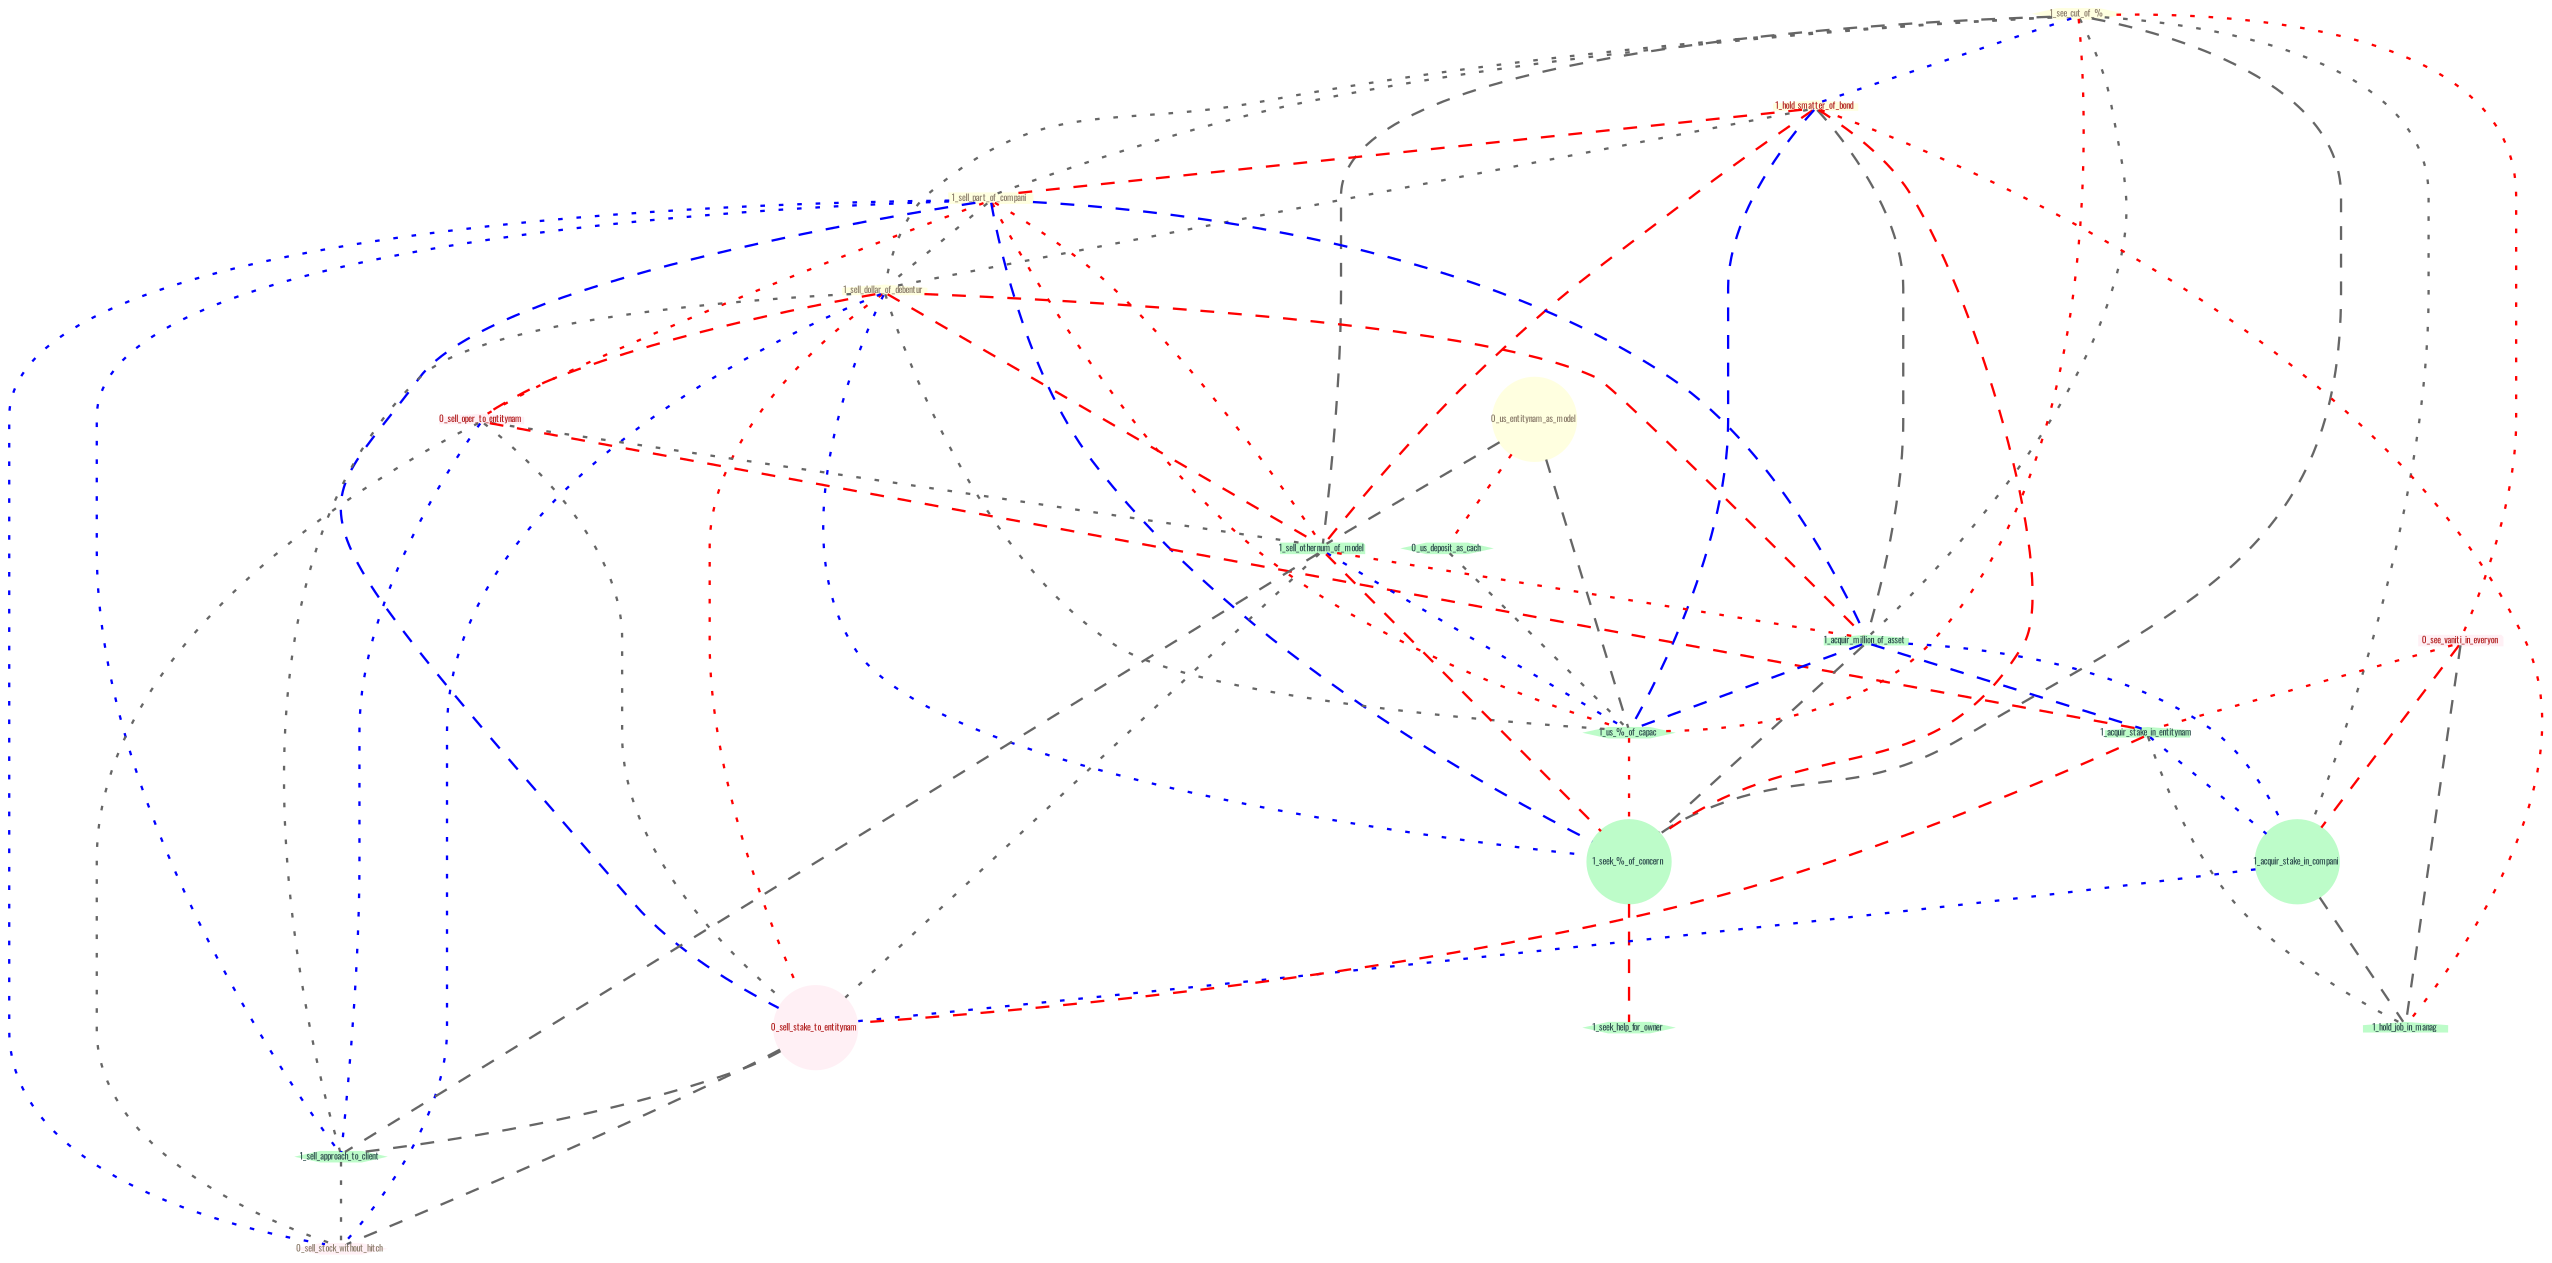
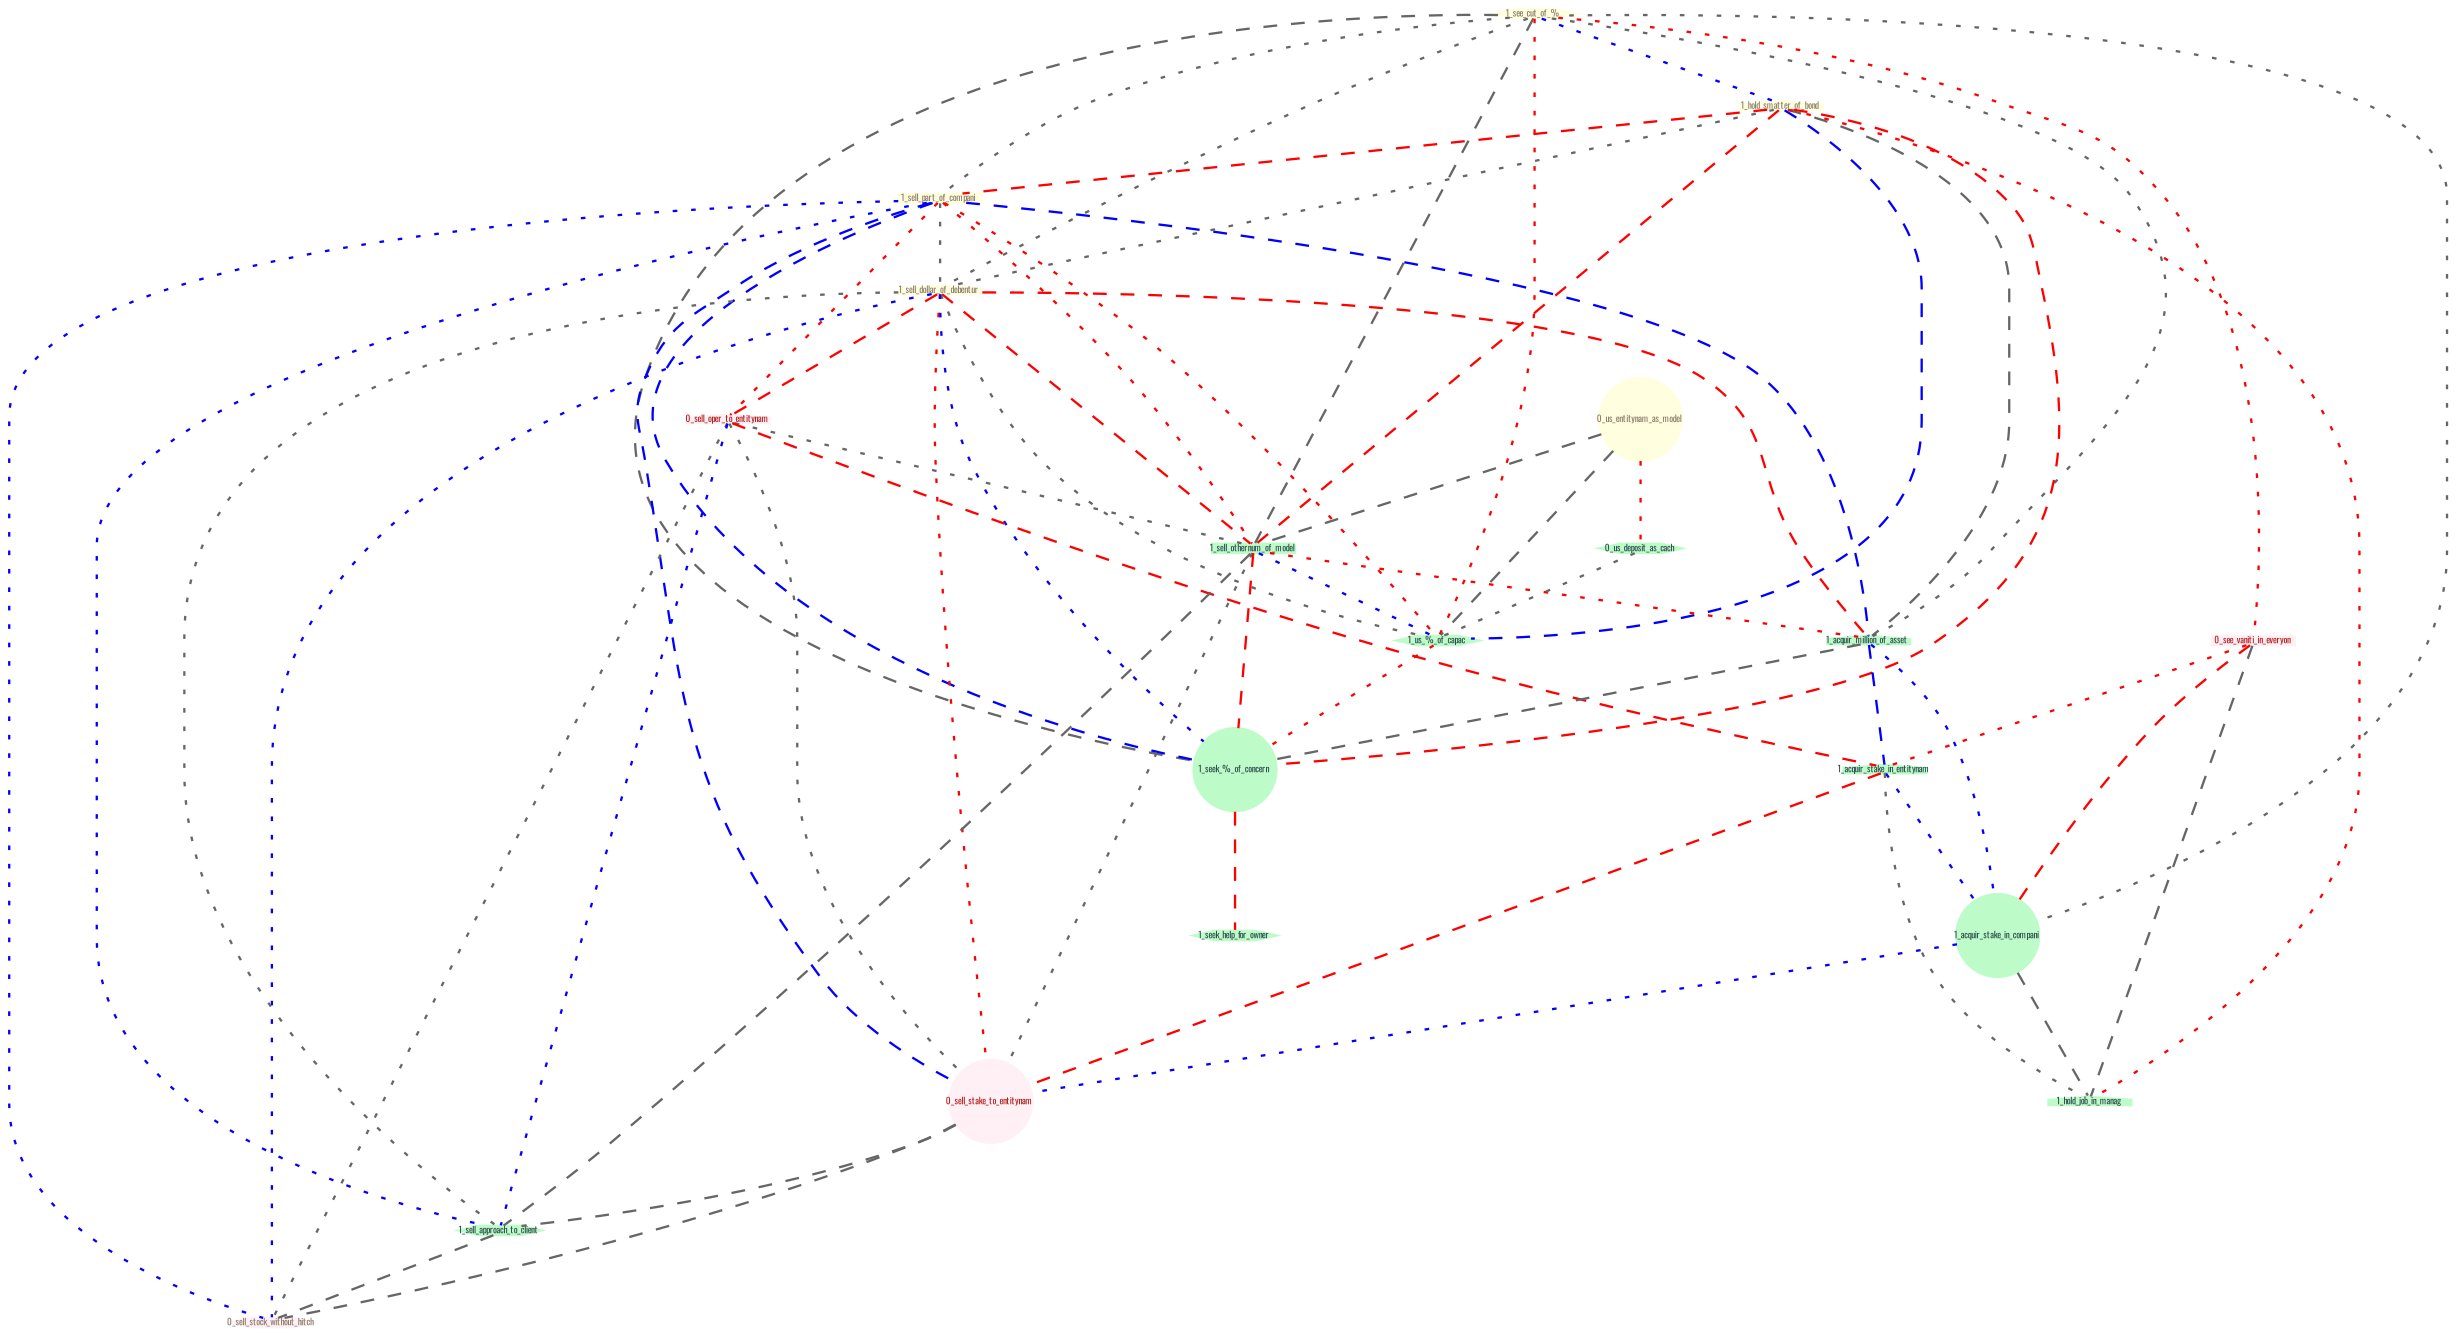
  graph {
    fontname=Oswald
    node [color="#BDFCC9" fixedsize=true fontcolor="#2f4f4f" fontname=Oswald fontsize=4 shape=hexagon style=filled]
    edge [color=gray40 fontname=Oswald style=dotted w=1]
    "1_see_cut_of_% " [color="#ffffe0" fontcolor="#8b7d6b" height=.06 width=.5]
    "0_us_entitynam_as_model " [color="#ffffe0" fontcolor="#8b7d6b" height=.06 shape=circle width=.5]
-   "1_hold_smatter_of_bond " [color="#ffffe0" fontcolor="#b22222" height=.06 shape=house width=.5]
+   "1_hold_smatter_of_bond " [color="#ffffe0" fontcolor="#8b7d6b" height=.06 shape=house width=.5]
    "1_sell_part_of_compani " [color="#ffffe0" fontcolor="#8b7d6b" height=.06 shape=note width=.5]
    "1_sell_dollar_of_debentur " [color="#ffffe0" fontcolor="#8b7d6b" height=.06 shape=house width=.5]
    "0_sell_oper_to_entitynam " [color="#fff0f5" fontcolor="#b22222" height=.06 shape=house width=.5]
    "0_see_vaniti_in_everyon " [color="#fff0f5" fontcolor="#b22222" height=.06 shape=note width=.5]
    "0_sell_stake_to_entitynam " [color="#fff0f5" fontcolor="#b22222" height=.06 shape=circle width=.5]
    "0_sell_stock_without_hitch " [color="#fff0f5" fontcolor="#8b7d6b" height=.06 width=.5]
    "1_sell_othernum_of_model " [height=.06 shape=note width=.5]
    "1_acquir_million_of_asset " [height=.06 shape=house width=.5]
    "1_us_%_of_capac " [height=.06 width=.5]
    "1_seek_%_of_concern " [height=.06 shape=circle width=.5]
    "1_acquir_stake_in_compani " [height=.06 shape=circle width=.5]
    "0_us_deposit_as_cach " [height=.06 width=.5]
    "1_hold_job_in_manag " [height=.06 shape=house width=.5]
    "1_sell_approach_to_client " [height=.06 width=.5]
    "1_acquir_stake_in_entitynam " [height=.06 shape=house width=.5]
    "1_seek_help_for_owner " [height=.06 width=.5]
    subgraph sub_1 {
      "1_see_cut_of_% "
      "0_us_entitynam_as_model "
      "1_hold_smatter_of_bond "
      "1_sell_part_of_compani "
      "1_sell_dollar_of_debentur "
    }
    subgraph sub_2 {
      "0_sell_oper_to_entitynam "
      "0_see_vaniti_in_everyon "
      "0_sell_stake_to_entitynam "
      "0_sell_stock_without_hitch "
    }
    "1_see_cut_of_% " -- "1_hold_smatter_of_bond " [color=blue]
    "1_see_cut_of_% " -- "1_sell_part_of_compani "
    "1_see_cut_of_% " -- "1_sell_dollar_of_debentur "
    "1_see_cut_of_% " -- "0_see_vaniti_in_everyon " [color=red]
    "1_see_cut_of_% " -- "1_sell_othernum_of_model " [style=dashed]
    "1_see_cut_of_% " -- "1_acquir_million_of_asset "
    "1_see_cut_of_% " -- "1_us_%_of_capac " [color=red]
    "1_see_cut_of_% " -- "1_seek_%_of_concern " [style=dashed]
    "1_see_cut_of_% " -- "1_acquir_stake_in_compani "
    "0_us_entitynam_as_model " -- "1_sell_othernum_of_model " [style=dashed]
    "0_us_entitynam_as_model " -- "1_us_%_of_capac " [style=dashed]
    "0_us_entitynam_as_model " -- "0_us_deposit_as_cach " [color=red w=2]
    "1_hold_smatter_of_bond " -- "1_sell_part_of_compani " [color=red style=dashed]
    "1_hold_smatter_of_bond " -- "1_sell_dollar_of_debentur "
    "1_hold_smatter_of_bond " -- "1_sell_othernum_of_model " [color=red style=dashed]
    "1_hold_smatter_of_bond " -- "1_acquir_million_of_asset " [style=dashed]
    "1_hold_smatter_of_bond " -- "1_us_%_of_capac " [color=blue style=dashed]
    "1_hold_smatter_of_bond " -- "1_seek_%_of_concern " [color=red style=dashed]
    "1_hold_smatter_of_bond " -- "1_hold_job_in_manag " [color=red]
    "1_sell_part_of_compani " -- "1_sell_dollar_of_debentur " [w=2]
    "1_sell_part_of_compani " -- "0_sell_oper_to_entitynam " [color=red]
    "1_sell_part_of_compani " -- "0_sell_stake_to_entitynam " [color=blue style=dashed]
    "1_sell_part_of_compani " -- "0_sell_stock_without_hitch " [color=blue]
    "1_sell_part_of_compani " -- "1_sell_othernum_of_model " [color=red w=2]
    "1_sell_part_of_compani " -- "1_acquir_million_of_asset " [color=blue style=dashed]
    "1_sell_part_of_compani " -- "1_us_%_of_capac " [color=red]
    "1_sell_part_of_compani " -- "1_seek_%_of_concern " [color=blue style=dashed]
    "1_sell_part_of_compani " -- "1_sell_approach_to_client " [color=blue]
    "1_sell_dollar_of_debentur " -- "0_sell_oper_to_entitynam " [color=red style=dashed]
    "1_sell_dollar_of_debentur " -- "0_sell_stake_to_entitynam " [color=red]
    "1_sell_dollar_of_debentur " -- "0_sell_stock_without_hitch " [color=blue]
    "1_sell_dollar_of_debentur " -- "1_sell_othernum_of_model " [color=red style=dashed w=2]
    "1_sell_dollar_of_debentur " -- "1_acquir_million_of_asset " [color=red style=dashed]
    "1_sell_dollar_of_debentur " -- "1_us_%_of_capac "
    "1_sell_dollar_of_debentur " -- "1_seek_%_of_concern " [color=blue]
    "1_sell_dollar_of_debentur " -- "1_sell_approach_to_client "
    "0_sell_oper_to_entitynam " -- "0_sell_stake_to_entitynam " [w=3]
    "0_sell_oper_to_entitynam " -- "0_sell_stock_without_hitch "
    "0_sell_oper_to_entitynam " -- "1_sell_othernum_of_model "
    "0_sell_oper_to_entitynam " -- "1_sell_approach_to_client " [color=blue w=2]
    "0_sell_oper_to_entitynam " -- "1_acquir_stake_in_entitynam " [color=red style=dashed]
    "0_see_vaniti_in_everyon " -- "1_acquir_stake_in_compani " [color=red style=dashed]
    "0_see_vaniti_in_everyon " -- "1_hold_job_in_manag " [style=dashed]
    "0_see_vaniti_in_everyon " -- "1_acquir_stake_in_entitynam " [color=red]
    "0_sell_stake_to_entitynam " -- "0_sell_stock_without_hitch " [style=dashed]
    "0_sell_stake_to_entitynam " -- "1_sell_approach_to_client " [style=dashed w=2]
    "1_sell_othernum_of_model " -- "0_sell_stake_to_entitynam "
    "1_sell_othernum_of_model " -- "1_acquir_million_of_asset " [color=red]
    "1_sell_othernum_of_model " -- "1_us_%_of_capac " [color=blue]
    "1_sell_othernum_of_model " -- "1_seek_%_of_concern " [color=red style=dashed]
    "1_sell_othernum_of_model " -- "1_sell_approach_to_client " [style=dashed]
-   "1_acquir_million_of_asset " -- "1_us_%_of_capac " [color=blue style=dashed]
    "1_acquir_million_of_asset " -- "1_seek_%_of_concern " [style=dashed]
    "1_acquir_million_of_asset " -- "1_acquir_stake_in_compani " [color=blue]
    "1_acquir_million_of_asset " -- "1_acquir_stake_in_entitynam " [color=blue style=dashed]
    "1_us_%_of_capac " -- "1_seek_%_of_concern " [color=red w=2]
    "1_seek_%_of_concern " -- "1_seek_help_for_owner " [color=red style=dashed]
    "1_acquir_stake_in_compani " -- "0_sell_stake_to_entitynam " [color=blue]
    "1_acquir_stake_in_compani " -- "1_hold_job_in_manag " [style=dashed]
    "0_us_deposit_as_cach " -- "1_us_%_of_capac "
-   "1_sell_approach_to_client " -- "0_sell_stock_without_hitch "
+   "1_sell_approach_to_client " -- "0_sell_stock_without_hitch " [style=dashed]
    "1_acquir_stake_in_entitynam " -- "0_sell_stake_to_entitynam " [color=red style=dashed w=2]
    "1_acquir_stake_in_entitynam " -- "1_acquir_stake_in_compani " [color=blue w=3]
    "1_acquir_stake_in_entitynam " -- "1_hold_job_in_manag "
  }
